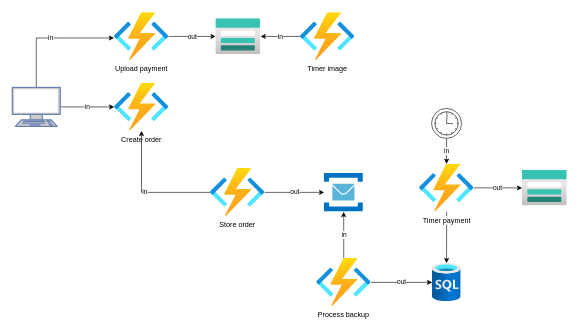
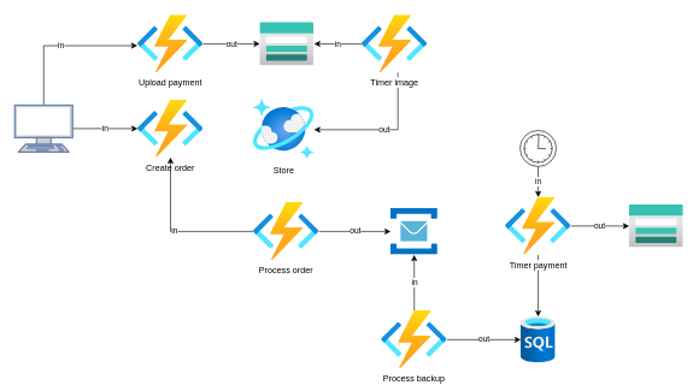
  <mxCell id="0" />
  <mxCell id="1" parent="0" />
  <mxCell id="2" value="Create order" style="aspect=fixed;html=1;points=[];align=center;image;fontSize=12;image=img/lib/azure2/iot/Function_Apps.svg;" parent="1" vertex="1"><mxGeometry x="190" y="137.5" width="90.67" height="80" as="geometry" /></mxCell>
  <mxCell id="3" value="in" style="edgeStyle=orthogonalEdgeStyle;rounded=0;orthogonalLoop=1;jettySize=auto;html=1;" parent="1" source="5" target="2" edge="1"><mxGeometry relative="1" as="geometry" /></mxCell>
  <mxCell id="4" value="in" style="edgeStyle=orthogonalEdgeStyle;rounded=0;orthogonalLoop=1;jettySize=auto;html=1;entryX=-0.004;entryY=0.532;entryDx=0;entryDy=0;entryPerimeter=0;" edge="1" parent="1" source="5" target="26"><mxGeometry relative="1" as="geometry"><Array as="points"><mxPoint x="60" y="63" /></Array></mxGeometry></mxCell>
  <mxCell id="5" value="" style="fontColor=#0066CC;verticalAlign=top;verticalLabelPosition=bottom;labelPosition=center;align=center;html=1;outlineConnect=0;fillColor=#CCCCCC;strokeColor=#6881B3;gradientColor=none;gradientDirection=north;strokeWidth=2;shape=mxgraph.networks.terminal;" parent="1" vertex="1"><mxGeometry x="20" y="145" width="80" height="65" as="geometry" /></mxCell>
+ <mxCell id="6" value="Store" style="aspect=fixed;html=1;points=[];align=center;image;fontSize=12;image=img/lib/azure2/databases/Azure_Cosmos_DB.svg;" parent="1" vertex="1"><mxGeometry x="350" y="136.5" width="84" height="84" as="geometry" /></mxCell>
  <mxCell id="7" value="in" style="edgeStyle=orthogonalEdgeStyle;rounded=0;orthogonalLoop=1;jettySize=auto;html=1;" parent="1" source="9" target="2" edge="1"><mxGeometry relative="1" as="geometry" /></mxCell>
  <mxCell id="8" value="out" style="edgeStyle=orthogonalEdgeStyle;rounded=0;orthogonalLoop=1;jettySize=auto;html=1;" parent="1" source="9" target="10" edge="1"><mxGeometry relative="1" as="geometry" /></mxCell>
- <mxCell id="9" value="Store order" style="aspect=fixed;html=1;points=[];align=center;image;fontSize=12;image=img/lib/azure2/iot/Function_Apps.svg;" parent="1" vertex="1"><mxGeometry x="350" y="280" width="90.67" height="80" as="geometry" /></mxCell>
+ <mxCell id="9" value="Process order" style="aspect=fixed;html=1;points=[];align=center;image;fontSize=12;image=img/lib/azure2/iot/Function_Apps.svg;" parent="1" vertex="1"><mxGeometry x="350" y="280" width="90.67" height="80" as="geometry" /></mxCell>
  <mxCell id="10" value="" style="sketch=0;aspect=fixed;html=1;points=[];align=center;image;fontSize=12;image=img/lib/mscae/Service_Bus.svg;" parent="1" vertex="1"><mxGeometry x="540" y="287.5" width="65" height="65" as="geometry" /></mxCell>
  <mxCell id="11" value="in" style="edgeStyle=orthogonalEdgeStyle;rounded=0;orthogonalLoop=1;jettySize=auto;html=1;" parent="1" source="13" target="10" edge="1"><mxGeometry relative="1" as="geometry" /></mxCell>
  <mxCell id="12" value="out" style="edgeStyle=orthogonalEdgeStyle;rounded=0;orthogonalLoop=1;jettySize=auto;html=1;" parent="1" source="13" target="14" edge="1"><mxGeometry relative="1" as="geometry" /></mxCell>
  <mxCell id="13" value="Process backup" style="aspect=fixed;html=1;points=[];align=center;image;fontSize=12;image=img/lib/azure2/iot/Function_Apps.svg;" parent="1" vertex="1"><mxGeometry x="527.16" y="430" width="90.67" height="80" as="geometry" /></mxCell>
  <mxCell id="14" value="" style="aspect=fixed;html=1;points=[];align=center;image;fontSize=12;image=img/lib/azure2/databases/SQL_Database.svg;" parent="1" vertex="1"><mxGeometry x="720" y="438" width="48" height="64" as="geometry" /></mxCell>
  <mxCell id="15" value="" style="aspect=fixed;html=1;points=[];align=center;image;fontSize=12;image=img/lib/azure2/storage/Storage_Accounts.svg;" parent="1" vertex="1"><mxGeometry x="359" y="30" width="75" height="60" as="geometry" /></mxCell>
  <mxCell id="16" value="in" style="edgeStyle=orthogonalEdgeStyle;rounded=0;orthogonalLoop=1;jettySize=auto;html=1;" parent="1" source="18" target="15" edge="1"><mxGeometry relative="1" as="geometry" /></mxCell>
+ <mxCell id="17" value="out" style="edgeStyle=orthogonalEdgeStyle;rounded=0;orthogonalLoop=1;jettySize=auto;html=1;" parent="1" source="18" target="6" edge="1"><mxGeometry relative="1" as="geometry"><mxPoint x="470" y="180" as="targetPoint" /><Array as="points"><mxPoint x="550" y="179" /></Array></mxGeometry></mxCell>
  <mxCell id="18" value="Timer image" style="aspect=fixed;html=1;points=[];align=center;image;fontSize=12;image=img/lib/azure2/iot/Function_Apps.svg;" parent="1" vertex="1"><mxGeometry x="500" y="20" width="90.67" height="80" as="geometry" /></mxCell>
  <mxCell id="19" style="edgeStyle=orthogonalEdgeStyle;rounded=0;orthogonalLoop=1;jettySize=auto;html=1;" parent="1" source="21" target="14" edge="1"><mxGeometry relative="1" as="geometry" /></mxCell>
  <mxCell id="20" value="out" style="edgeStyle=orthogonalEdgeStyle;rounded=0;orthogonalLoop=1;jettySize=auto;html=1;" parent="1" source="21" target="24" edge="1"><mxGeometry relative="1" as="geometry" /></mxCell>
  <mxCell id="21" value="Timer payment" style="aspect=fixed;html=1;points=[];align=center;image;fontSize=12;image=img/lib/azure2/iot/Function_Apps.svg;" parent="1" vertex="1"><mxGeometry x="698.66" y="272.5" width="90.67" height="80" as="geometry" /></mxCell>
  <mxCell id="22" value="in" style="edgeStyle=orthogonalEdgeStyle;rounded=0;orthogonalLoop=1;jettySize=auto;html=1;" parent="1" source="23" target="21" edge="1"><mxGeometry relative="1" as="geometry" /></mxCell>
  <mxCell id="23" value="" style="points=[[0.145,0.145,0],[0.5,0,0],[0.855,0.145,0],[1,0.5,0],[0.855,0.855,0],[0.5,1,0],[0.145,0.855,0],[0,0.5,0]];shape=mxgraph.bpmn.event;html=1;verticalLabelPosition=bottom;labelBackgroundColor=#ffffff;verticalAlign=top;align=center;perimeter=ellipsePerimeter;outlineConnect=0;aspect=fixed;outline=standard;symbol=timer;" parent="1" vertex="1"><mxGeometry x="719" y="180" width="50" height="50" as="geometry" /></mxCell>
  <mxCell id="24" value="" style="aspect=fixed;html=1;points=[];align=center;image;fontSize=12;image=img/lib/azure2/storage/Storage_Accounts.svg;" parent="1" vertex="1"><mxGeometry x="870" y="282.5" width="75" height="60" as="geometry" /></mxCell>
  <mxCell id="25" value="out" style="edgeStyle=orthogonalEdgeStyle;rounded=0;orthogonalLoop=1;jettySize=auto;html=1;" edge="1" parent="1" source="26" target="15"><mxGeometry relative="1" as="geometry" /></mxCell>
  <mxCell id="26" value="Upload payment" style="aspect=fixed;html=1;points=[];align=center;image;fontSize=12;image=img/lib/azure2/iot/Function_Apps.svg;" vertex="1" parent="1"><mxGeometry x="190" y="20" width="90.67" height="80" as="geometry" /></mxCell>
